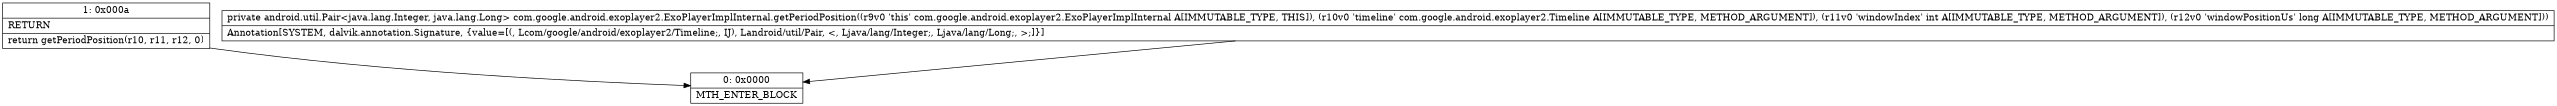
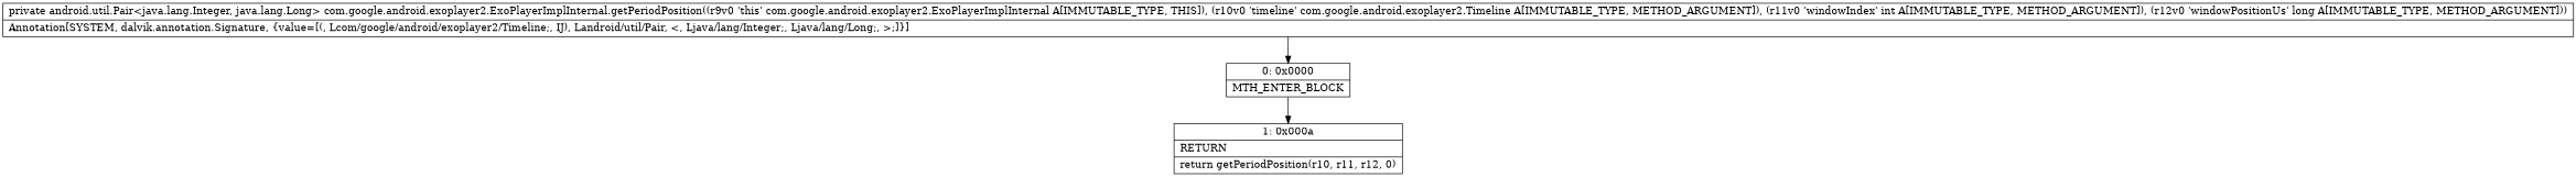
  digraph {
    node [shape=record]
    n1 [label="{0\:\ 0x0000|MTH_ENTER_BLOCK\l}"]
    n2 [label="{1\:\ 0x000a|RETURN\l|return getPeriodPosition(r10, r11, r12, 0)\l}"]
    n3 [label="{private android.util.Pair\<java.lang.Integer, java.lang.Long\> com.google.android.exoplayer2.ExoPlayerImplInternal.getPeriodPosition((r9v0 'this' com.google.android.exoplayer2.ExoPlayerImplInternal A[IMMUTABLE_TYPE, THIS]), (r10v0 'timeline' com.google.android.exoplayer2.Timeline A[IMMUTABLE_TYPE, METHOD_ARGUMENT]), (r11v0 'windowIndex' int A[IMMUTABLE_TYPE, METHOD_ARGUMENT]), (r12v0 'windowPositionUs' long A[IMMUTABLE_TYPE, METHOD_ARGUMENT]))  | Annotation[SYSTEM, dalvik.annotation.Signature, \{value=[(, Lcom\/google\/android\/exoplayer2\/Timeline;, IJ), Landroid\/util\/Pair, \<, Ljava\/lang\/Integer;, Ljava\/lang\/Long;, \>;]\}]\l}"]
-   n2 -> n1
+   n1 -> n2
    n3 -> n1
  }
